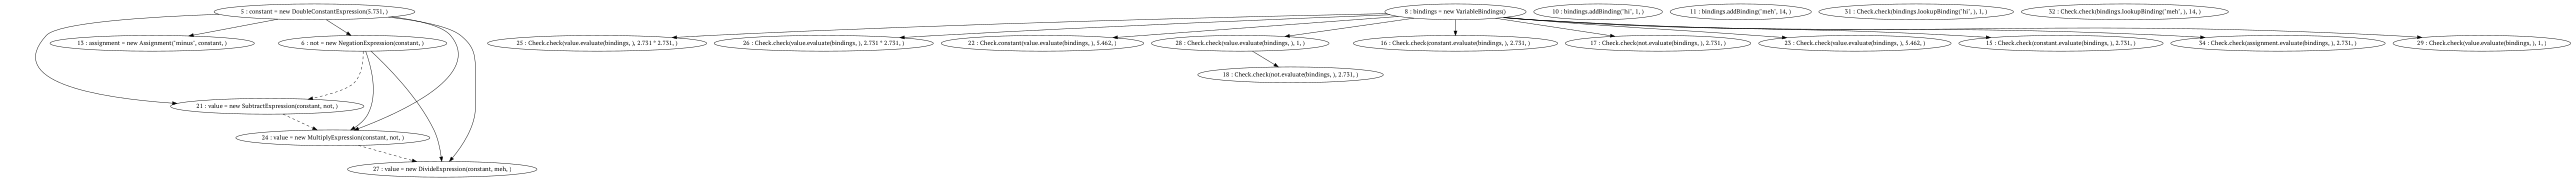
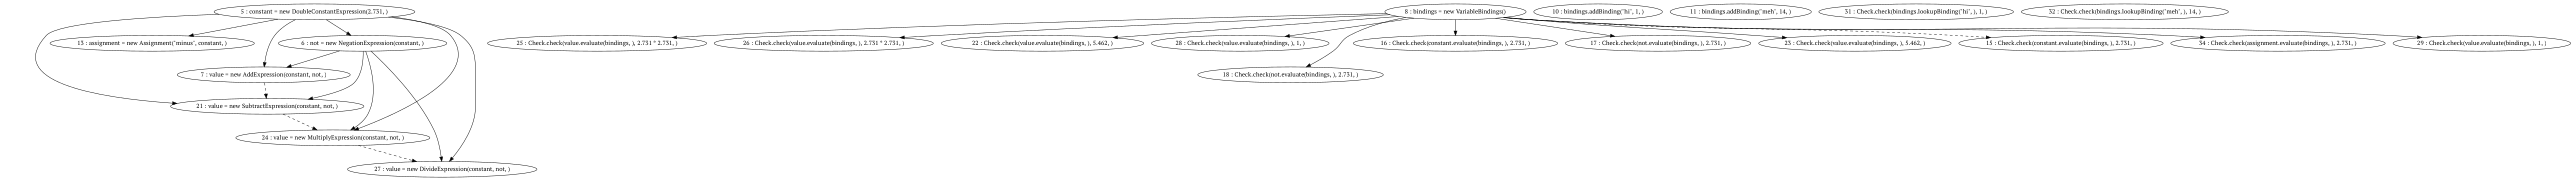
  digraph {
    fontname="PT Serif"
    node [fontname="PT Serif"]
    edge [fontname="PT Serif"]
-   "5 : constant = new DoubleConstantExpression(2.731, )" [label="5 : constant = new DoubleConstantExpression(5.731, )"]
+   "5 : constant = new DoubleConstantExpression(2.731, )"
    "21 : value = new SubtractExpression(constant, not, )"
    "13 : assignment = new Assignment(\"minus\", constant, )"
    "6 : not = new NegationExpression(constant, )"
+   "7 : value = new AddExpression(constant, not, )"
    "24 : value = new MultiplyExpression(constant, not, )"
-   "27 : value = new DivideExpression(constant, not, )" [label="27 : value = new DivideExpression(constant, meh, )"]
+   "27 : value = new DivideExpression(constant, not, )"
    "8 : bindings = new VariableBindings()"
    "25 : Check.check(value.evaluate(bindings, ), 2.731 * 2.731, )"
    "26 : Check.check(value.evaluate(bindings, ), 2.731 * 2.731, )"
-   "22 : Check.check(value.evaluate(bindings, ), 5.462, )" [label="22 : Check.constant(value.evaluate(bindings, ), 5.462, )"]
+   "22 : Check.check(value.evaluate(bindings, ), 5.462, )"
    "28 : Check.check(value.evaluate(bindings, ), 1, )"
    "18 : Check.check(not.evaluate(bindings, ), 2.731, )"
    "16 : Check.check(constant.evaluate(bindings, ), 2.731, )"
    "17 : Check.check(not.evaluate(bindings, ), 2.731, )"
    "23 : Check.check(value.evaluate(bindings, ), 5.462, )"
    "15 : Check.check(constant.evaluate(bindings, ), 2.731, )"
    "34 : Check.check(assignment.evaluate(bindings, ), 2.731, )"
    "29 : Check.check(value.evaluate(bindings, ), 1, )"
    "10 : bindings.addBinding(\"hi\", 1, )"
    "11 : bindings.addBinding(\"meh\", 14, )"
    "31 : Check.check(bindings.lookupBinding(\"hi\", ), 1, )"
    "32 : Check.check(bindings.lookupBinding(\"meh\", ), 14, )"
    "5 : constant = new DoubleConstantExpression(2.731, )" -> "21 : value = new SubtractExpression(constant, not, )"
    "5 : constant = new DoubleConstantExpression(2.731, )" -> "13 : assignment = new Assignment(\"minus\", constant, )"
    "5 : constant = new DoubleConstantExpression(2.731, )" -> "6 : not = new NegationExpression(constant, )"
+   "5 : constant = new DoubleConstantExpression(2.731, )" -> "7 : value = new AddExpression(constant, not, )"
    "5 : constant = new DoubleConstantExpression(2.731, )" -> "24 : value = new MultiplyExpression(constant, not, )"
    "5 : constant = new DoubleConstantExpression(2.731, )" -> "27 : value = new DivideExpression(constant, not, )"
    "21 : value = new SubtractExpression(constant, not, )" -> "24 : value = new MultiplyExpression(constant, not, )" [style=dashed]
-   "6 : not = new NegationExpression(constant, )" -> "21 : value = new SubtractExpression(constant, not, )" [style=dashed]
+   "6 : not = new NegationExpression(constant, )" -> "21 : value = new SubtractExpression(constant, not, )"
+   "6 : not = new NegationExpression(constant, )" -> "7 : value = new AddExpression(constant, not, )"
    "6 : not = new NegationExpression(constant, )" -> "24 : value = new MultiplyExpression(constant, not, )"
    "6 : not = new NegationExpression(constant, )" -> "27 : value = new DivideExpression(constant, not, )"
+   "7 : value = new AddExpression(constant, not, )" -> "21 : value = new SubtractExpression(constant, not, )" [style=dashed]
    "24 : value = new MultiplyExpression(constant, not, )" -> "27 : value = new DivideExpression(constant, not, )" [style=dashed]
    "8 : bindings = new VariableBindings()" -> "25 : Check.check(value.evaluate(bindings, ), 2.731 * 2.731, )"
    "8 : bindings = new VariableBindings()" -> "26 : Check.check(value.evaluate(bindings, ), 2.731 * 2.731, )"
    "8 : bindings = new VariableBindings()" -> "22 : Check.check(value.evaluate(bindings, ), 5.462, )"
    "8 : bindings = new VariableBindings()" -> "28 : Check.check(value.evaluate(bindings, ), 1, )"
-   "28 : Check.check(value.evaluate(bindings, ), 1, )" -> "18 : Check.check(not.evaluate(bindings, ), 2.731, )"
+   "8 : bindings = new VariableBindings()" -> "18 : Check.check(not.evaluate(bindings, ), 2.731, )"
    "8 : bindings = new VariableBindings()" -> "16 : Check.check(constant.evaluate(bindings, ), 2.731, )"
    "8 : bindings = new VariableBindings()" -> "17 : Check.check(not.evaluate(bindings, ), 2.731, )"
    "8 : bindings = new VariableBindings()" -> "23 : Check.check(value.evaluate(bindings, ), 5.462, )"
-   "8 : bindings = new VariableBindings()" -> "15 : Check.check(constant.evaluate(bindings, ), 2.731, )"
+   "8 : bindings = new VariableBindings()" -> "15 : Check.check(constant.evaluate(bindings, ), 2.731, )" [style=dashed]
    "8 : bindings = new VariableBindings()" -> "34 : Check.check(assignment.evaluate(bindings, ), 2.731, )"
    "8 : bindings = new VariableBindings()" -> "29 : Check.check(value.evaluate(bindings, ), 1, )"
  }
